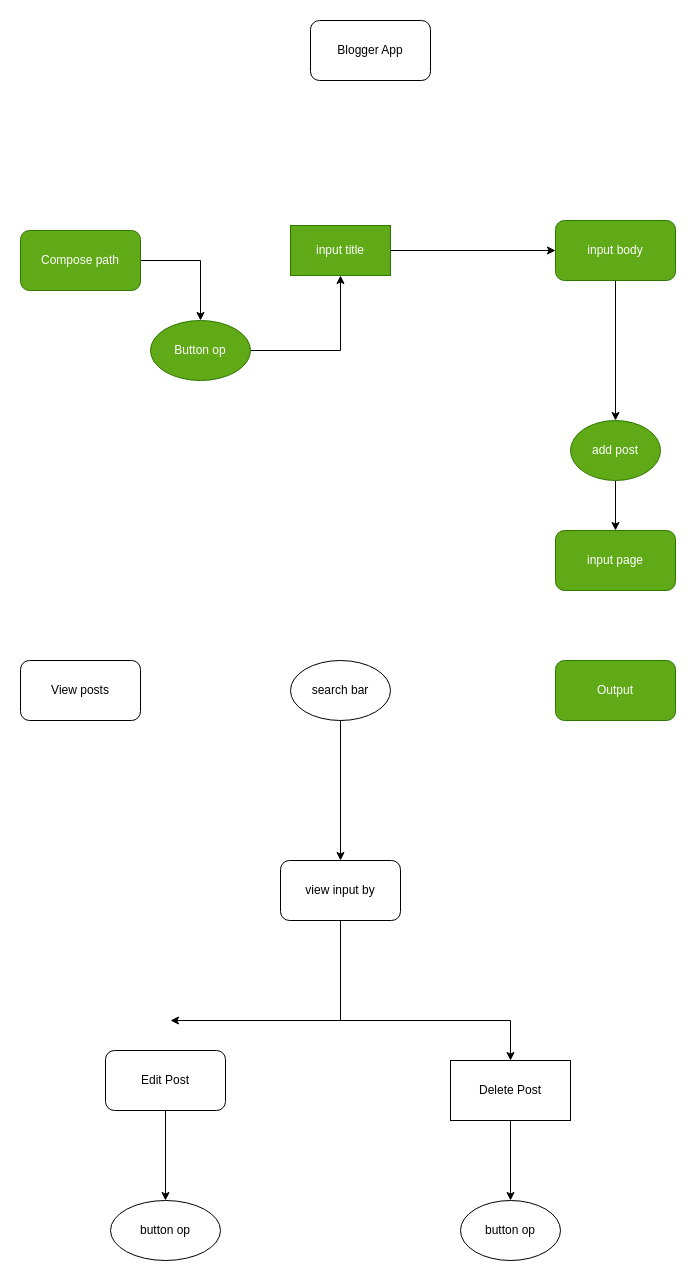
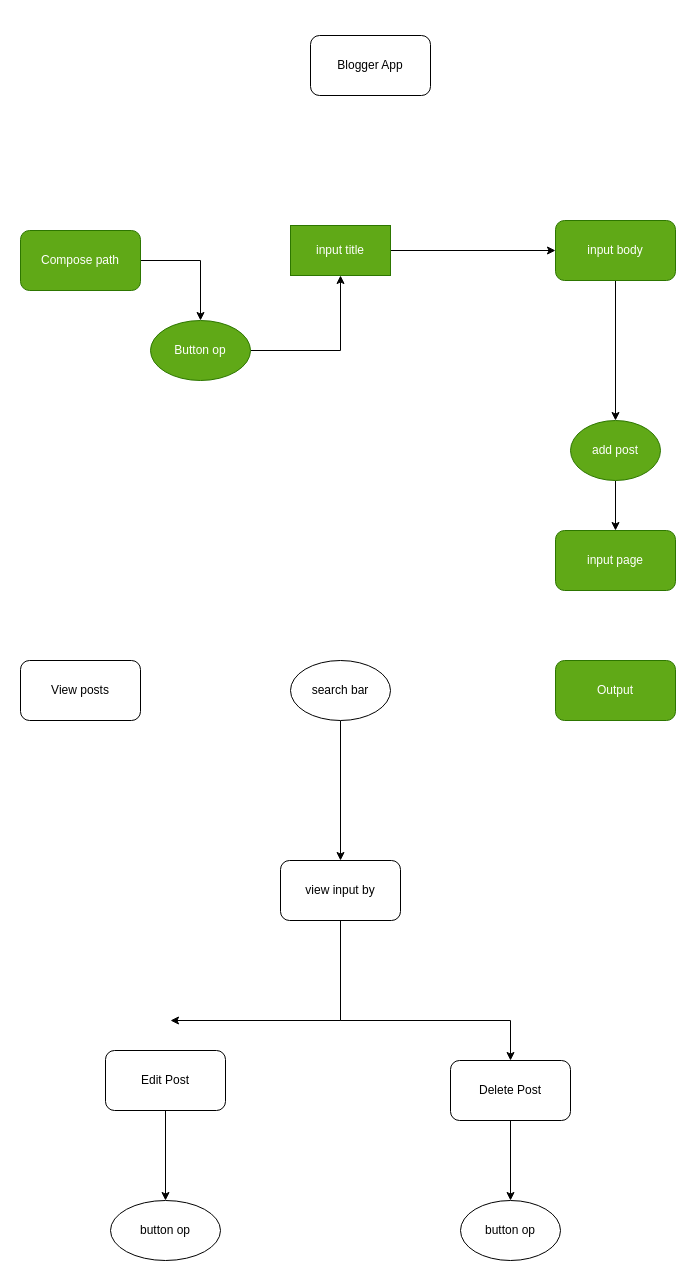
  <mxCell id="0" />
  <mxCell id="1" parent="0" />
- <mxCell id="2" value="Blogger App" style="rounded=1;whiteSpace=wrap;html=1;" parent="1" vertex="1"><mxGeometry x="310" y="20" width="120" height="60" as="geometry" /></mxCell>
+ <mxCell id="2" value="Blogger App" style="rounded=1;whiteSpace=wrap;html=1;" parent="1" vertex="1"><mxGeometry x="310" y="35" width="120" height="60" as="geometry" /></mxCell>
  <mxCell id="3" value="" style="edgeStyle=orthogonalEdgeStyle;rounded=0;orthogonalLoop=1;jettySize=auto;html=1;" parent="1" source="4" target="11" edge="1"><mxGeometry relative="1" as="geometry" /></mxCell>
  <mxCell id="4" value="Compose path" style="rounded=1;whiteSpace=wrap;html=1;fillColor=#60a917;strokeColor=#2D7600;fontColor=#ffffff;" parent="1" vertex="1"><mxGeometry x="20" y="230" width="120" height="60" as="geometry" /></mxCell>
  <mxCell id="5" value="View posts" style="rounded=1;whiteSpace=wrap;html=1;" parent="1" vertex="1"><mxGeometry x="20" y="660" width="120" height="60" as="geometry" /></mxCell>
  <mxCell id="6" value="" style="edgeStyle=orthogonalEdgeStyle;rounded=0;orthogonalLoop=1;jettySize=auto;html=1;" parent="1" source="7" target="19" edge="1"><mxGeometry relative="1" as="geometry" /></mxCell>
  <mxCell id="7" value="Edit Post" style="rounded=1;whiteSpace=wrap;html=1;" parent="1" vertex="1"><mxGeometry x="105" y="1050" width="120" height="60" as="geometry" /></mxCell>
  <mxCell id="8" value="" style="edgeStyle=orthogonalEdgeStyle;rounded=0;orthogonalLoop=1;jettySize=auto;html=1;" parent="1" source="9" target="23" edge="1"><mxGeometry relative="1" as="geometry" /></mxCell>
- <mxCell id="9" value="Delete Post" style="whiteSpace=wrap;html=1;rounded=0;" parent="1" vertex="1"><mxGeometry x="450" y="1060" width="120" height="60" as="geometry" /></mxCell>
+ <mxCell id="9" value="Delete Post" style="rounded=1;whiteSpace=wrap;html=1;" parent="1" vertex="1"><mxGeometry x="450" y="1060" width="120" height="60" as="geometry" /></mxCell>
  <mxCell id="10" value="" style="edgeStyle=orthogonalEdgeStyle;rounded=0;orthogonalLoop=1;jettySize=auto;html=1;" parent="1" source="11" target="25" edge="1"><mxGeometry relative="1" as="geometry" /></mxCell>
  <mxCell id="11" value="Button op" style="ellipse;whiteSpace=wrap;html=1;fillColor=#60a917;strokeColor=#2D7600;fontColor=#ffffff;" parent="1" vertex="1"><mxGeometry x="150" y="320" width="100" height="60" as="geometry" /></mxCell>
  <mxCell id="12" value="" style="edgeStyle=orthogonalEdgeStyle;rounded=0;orthogonalLoop=1;jettySize=auto;html=1;" parent="1" source="13" target="22" edge="1"><mxGeometry relative="1" as="geometry" /></mxCell>
  <mxCell id="13" value="input body" style="rounded=1;whiteSpace=wrap;html=1;fillColor=#60a917;strokeColor=#2D7600;fontColor=#ffffff;" parent="1" vertex="1"><mxGeometry x="555" y="220" width="120" height="60" as="geometry" /></mxCell>
  <mxCell id="14" value="" style="edgeStyle=orthogonalEdgeStyle;rounded=0;orthogonalLoop=1;jettySize=auto;html=1;" parent="1" source="16" target="9" edge="1"><mxGeometry relative="1" as="geometry"><Array as="points"><mxPoint x="340" y="1020" /><mxPoint x="510" y="1020" /></Array></mxGeometry></mxCell>
  <mxCell id="15" style="edgeStyle=orthogonalEdgeStyle;rounded=0;orthogonalLoop=1;jettySize=auto;html=1;" edge="1" parent="1" source="16"><mxGeometry relative="1" as="geometry"><mxPoint x="170" y="1020" as="targetPoint" /><Array as="points"><mxPoint x="340" y="1020" /></Array></mxGeometry></mxCell>
  <mxCell id="16" value="view input by" style="rounded=1;whiteSpace=wrap;html=1;" parent="1" vertex="1"><mxGeometry x="280" y="860" width="120" height="60" as="geometry" /></mxCell>
  <mxCell id="17" value="" style="edgeStyle=orthogonalEdgeStyle;rounded=0;orthogonalLoop=1;jettySize=auto;html=1;" parent="1" source="18" target="16" edge="1"><mxGeometry relative="1" as="geometry" /></mxCell>
  <mxCell id="18" value="search bar" style="ellipse;whiteSpace=wrap;html=1;" parent="1" vertex="1"><mxGeometry x="290" y="660" width="100" height="60" as="geometry" /></mxCell>
  <mxCell id="19" value="button op" style="ellipse;whiteSpace=wrap;html=1;" parent="1" vertex="1"><mxGeometry x="110" y="1200" width="110" height="60" as="geometry" /></mxCell>
  <mxCell id="20" value="input page" style="rounded=1;whiteSpace=wrap;html=1;fillColor=#60a917;strokeColor=#2D7600;fontColor=#ffffff;" parent="1" vertex="1"><mxGeometry x="555" y="530" width="120" height="60" as="geometry" /></mxCell>
  <mxCell id="21" value="" style="edgeStyle=orthogonalEdgeStyle;rounded=0;orthogonalLoop=1;jettySize=auto;html=1;" parent="1" source="22" target="20" edge="1"><mxGeometry relative="1" as="geometry" /></mxCell>
  <mxCell id="22" value="add post" style="ellipse;whiteSpace=wrap;html=1;fillColor=#60a917;strokeColor=#2D7600;fontColor=#ffffff;" parent="1" vertex="1"><mxGeometry x="570" y="420" width="90" height="60" as="geometry" /></mxCell>
  <mxCell id="23" value="button op" style="ellipse;whiteSpace=wrap;html=1;" parent="1" vertex="1"><mxGeometry x="460" y="1200" width="100" height="60" as="geometry" /></mxCell>
  <mxCell id="24" value="" style="edgeStyle=orthogonalEdgeStyle;rounded=0;orthogonalLoop=1;jettySize=auto;html=1;" parent="1" source="25" target="13" edge="1"><mxGeometry relative="1" as="geometry" /></mxCell>
  <mxCell id="25" value="input title" style="whiteSpace=wrap;html=1;fillColor=#60a917;strokeColor=#2D7600;fontColor=#ffffff;" parent="1" vertex="1"><mxGeometry x="290" y="225" width="100" height="50" as="geometry" /></mxCell>
  <mxCell id="26" style="edgeStyle=orthogonalEdgeStyle;rounded=0;orthogonalLoop=1;jettySize=auto;html=1;exitX=0.5;exitY=1;exitDx=0;exitDy=0;" parent="1" source="25" target="25" edge="1"><mxGeometry relative="1" as="geometry" /></mxCell>
  <mxCell id="27" value="Output" style="whiteSpace=wrap;html=1;rounded=1;fillColor=#60a917;strokeColor=#2D7600;fontColor=#ffffff;" vertex="1" parent="1"><mxGeometry x="555" y="660" width="120" height="60" as="geometry" /></mxCell>
